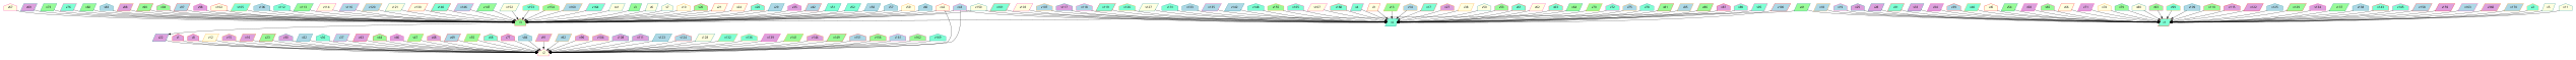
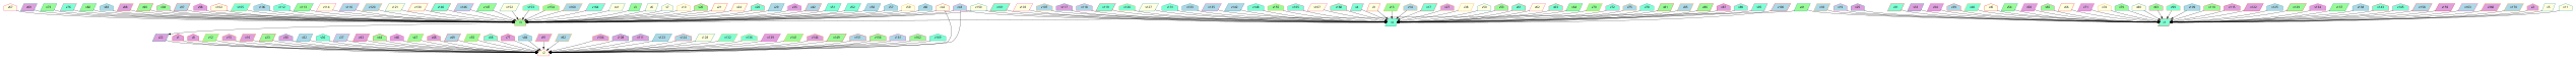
  strict digraph {
    fontname="Open Sans"
    node [color=teal fillcolor=lightblue fontname="Open Sans" shape=parallelogram style=filled]
    edge [fontname="Open Sans" weight=1]
    c3 [color=red fillcolor=palegreen shape=house]
    v22 [fillcolor=plum]
    c2 [color=deeppink fillcolor=lightyellow shape=house]
    v1 [color=red fillcolor=plum shape=house]
-   v2 [color=darkorange fillcolor=aquamarine shape=house]
+   v2 [color=darkorange fillcolor=plum shape=house]
    c1 [color=red fillcolor=aquamarine]
    v3 [fillcolor=palegreen]
    v4 [color=deeppink fillcolor=aquamarine]
    c4 [fillcolor=aquamarine]
    v5 [fillcolor=lightyellow]
    v6 [fillcolor=lightyellow]
    v7 [fillcolor=lightyellow shape=house]
    v8 [color=red fillcolor=plum shape=house]
    v9 [color=red fillcolor=lightyellow]
    v10 [color=darkorange fillcolor=lightyellow shape=house]
    v11 [fillcolor=lightyellow shape=house]
-   v12 [color=darkorange fillcolor=lightyellow]
+   v12 [color=darkorange fillcolor=palegreen]
    v13 [color=darkorange fillcolor=palegreen]
    v14 [color=darkorange shape=house]
    v15 [color=darkorange fillcolor=plum shape=house]
    v16 [color=darkorange fillcolor=plum]
    v17 [color=red fillcolor=aquamarine]
    v18 [color=darkorange]
    v19 [color=deeppink shape=house]
    v20 [color=red fillcolor=palegreen shape=house]
    v21 [color=red fillcolor=lightyellow]
    v23 [color=red fillcolor=palegreen]
    v24 [color=red fillcolor=lightyellow]
    v25 [fillcolor=plum shape=house]
    v26 [color=red fillcolor=aquamarine shape=house]
    v27 [color=darkorange fillcolor=plum shape=house]
-   v28 [fillcolor=plum]
    v29
    v30 [fillcolor=plum shape=house]
    v31 [color=red fillcolor=aquamarine]
    v32
    v33 [fillcolor=plum]
    v34 [color=deeppink fillcolor=plum]
    v35 [color=deeppink fillcolor=plum shape=house]
    v36 [fillcolor=aquamarine shape=house]
    v37 [color=deeppink]
    v38 [color=darkorange fillcolor=lightyellow]
    v39 [color=red shape=house]
    v40 [color=darkorange fillcolor=aquamarine]
    v41 [fillcolor=palegreen]
    v42 [color=red]
    v43 [color=red fillcolor=plum]
    v44 [color=red fillcolor=palegreen shape=house]
    v45 [color=red fillcolor=lightyellow shape=house]
    v46 [color=deeppink fillcolor=plum shape=house]
    v47 [color=darkorange fillcolor=palegreen]
    v48 [color=darkorange fillcolor=plum shape=house]
    v49 [color=red]
    v50 [fillcolor=lightyellow shape=house]
    v51 [fillcolor=aquamarine]
    v52 [fillcolor=aquamarine]
    v53 [color=deeppink fillcolor=palegreen shape=house]
    v54 [fillcolor=palegreen]
    v55 [color=darkorange fillcolor=palegreen]
    v56
    v57 [shape=house]
    v58 [color=deeppink fillcolor=plum]
    v59 [color=darkorange fillcolor=lightyellow shape=house]
    v60 [shape=house]
    v61 [color=red fillcolor=aquamarine shape=house]
    v62 [color=deeppink fillcolor=lightyellow]
    v63 [color=red fillcolor=aquamarine shape=house]
    v64 [fillcolor=palegreen]
    v65 [color=deeppink fillcolor=palegreen shape=house]
    v66 [color=red fillcolor=lightyellow]
    v67 [color=deeppink fillcolor=lightyellow shape=house]
    v68 [color=red fillcolor=aquamarine shape=house]
    v69 [fillcolor=plum]
    v70 [color=darkorange fillcolor=palegreen]
    v71 [color=deeppink fillcolor=plum]
    v72 [color=deeppink fillcolor=aquamarine shape=house]
    v73 [fillcolor=palegreen]
    v74 [color=darkorange fillcolor=lightyellow shape=house]
    v75 [color=darkorange shape=house]
    v76 [color=deeppink fillcolor=aquamarine]
    v77 [color=red fillcolor=plum shape=house]
    v78 [fillcolor=aquamarine shape=house]
    v79 [fillcolor=palegreen shape=house]
    v80 [fillcolor=lightyellow shape=house]
    v81 [color=red fillcolor=palegreen]
    v82 [fillcolor=palegreen]
    v83 [shape=house]
    v84 [shape=house]
    v85 [color=darkorange]
    v86 [color=red fillcolor=palegreen]
    v87 [color=red fillcolor=plum shape=house]
    v88 [color=darkorange fillcolor=plum]
    v89 [color=deeppink fillcolor=aquamarine shape=house]
    v90 [color=red fillcolor=palegreen]
    v91 [color=darkorange fillcolor=plum]
    v92 [color=darkorange]
    v93 [color=deeppink fillcolor=palegreen shape=house]
    v94 [color=deeppink fillcolor=palegreen shape=house]
    v95 [color=deeppink fillcolor=aquamarine]
-   v96 [color=darkorange fillcolor=plum shape=house]
    v97 [color=red]
    v98 [color=deeppink fillcolor=plum shape=house]
    v99 [color=darkorange fillcolor=aquamarine shape=house]
    v100 [color=red]
    v101 [color=red fillcolor=aquamarine]
    v102 [color=red fillcolor=lightyellow shape=house]
    v103 [color=deeppink fillcolor=lightyellow]
    v104 [color=darkorange fillcolor=plum shape=house]
    v105 [color=darkorange fillcolor=aquamarine]
    v106 [shape=house]
    v107 [color=darkorange shape=house]
    v108 [fillcolor=plum shape=house]
    v109 [shape=house]
    v110 [color=red fillcolor=palegreen shape=house]
    v111 [fillcolor=plum shape=house]
    v112 [fillcolor=aquamarine shape=house]
    v113 [fillcolor=palegreen]
    v114 [color=deeppink fillcolor=lightyellow]
    v115 [color=red fillcolor=plum shape=house]
    v116 [color=deeppink]
    v117 [fillcolor=plum shape=house]
    v118 [color=deeppink shape=house]
    v119 [color=red fillcolor=aquamarine]
    v120 [color=darkorange]
    v121 [fillcolor=lightyellow]
    v122 [color=red fillcolor=plum]
    v123
    v124 [color=red shape=house]
    v125 [shape=house]
    v126 [color=darkorange fillcolor=aquamarine shape=house]
    v127 [fillcolor=lightyellow]
    v128 [fillcolor=lightyellow]
    v129 [color=red fillcolor=palegreen]
    v130 [color=red fillcolor=lightyellow]
    v131 [fillcolor=aquamarine shape=house]
    v132 [color=darkorange fillcolor=aquamarine]
    v133 [shape=house]
    v134 [color=deeppink fillcolor=plum shape=house]
    v135 [color=deeppink]
    v136 [color=darkorange fillcolor=aquamarine shape=house]
    v137 [fillcolor=palegreen]
    v138 [shape=house]
    v139 [color=deeppink fillcolor=plum]
    v140 [color=red fillcolor=aquamarine]
    v141 [color=darkorange fillcolor=palegreen]
    v142
    v143 [color=red fillcolor=aquamarine shape=house]
    v144 [color=darkorange fillcolor=plum shape=house]
    v145 [color=deeppink fillcolor=aquamarine shape=house]
    v146 [color=deeppink]
    v147 [fillcolor=palegreen]
    v148 [fillcolor=aquamarine shape=house]
    v149 [color=red fillcolor=palegreen]
    v150 [fillcolor=lightyellow shape=house]
    v151 [color=red shape=house]
    v152 [fillcolor=lightyellow]
    v153 [color=darkorange fillcolor=aquamarine shape=house]
    v154 [color=darkorange fillcolor=palegreen shape=house]
    v155 [color=darkorange fillcolor=palegreen shape=house]
    v156 [color=red fillcolor=palegreen shape=house]
    v158 [color=red]
    v159 [color=red fillcolor=plum]
    v160 [color=darkorange]
    v161 [color=deeppink shape=house]
    v162 [color=deeppink fillcolor=palegreen shape=house]
    v163 [color=deeppink]
    v164 [color=deeppink fillcolor=aquamarine]
    v165 [color=deeppink fillcolor=aquamarine shape=house]
    n169 [color=darkorange fillcolor=plum label=v366]
    v167 [color=deeppink fillcolor=lightyellow]
    v168 [color=red fillcolor=aquamarine shape=house]
    v169 [fillcolor=aquamarine shape=house]
    v170 [color=darkorange]
    co1 [fillcolor=lightyellow]
    co2 [color=red fillcolor=lightyellow shape=house]
    co3 [color=deeppink shape=house]
    c3 -> v22
    v22 -> c2
    v1 -> c2
    v2 -> c1
    v3 -> c3
    v4 -> c4
    v5 -> c1
    v6 -> c3
    v7 -> c3
    v8 -> c2
    v9 -> c4
    v10 -> c3
    v11 -> c1
    v12 -> c2
    v13 -> c4
    v14 -> c4
    v15 -> c2
    v16 -> c2
    v17 -> c4
    v18 -> c1
    v19 -> c1
    v20 -> c3
    v21 -> c3
    v23 -> c2
    v24 -> c3
    v25 -> c1
    v26 -> c3
    v27 -> c4
-   v28 -> c1
    v29 -> c3
    v30 -> c2
    v31 -> c1
    v32 -> c2
    v33 -> c1
    v34 -> c1
    v35 -> c3
    v36 -> c2
    v37 -> c2
    v38 -> c4
    v39 -> c1
    v40 -> c1
    v41 -> c3
    v41 -> c1
    v42 -> c3
    v43 -> c2
    v44 -> c2
    v45 -> c1
    v46 -> c2
    v47 -> c2
    v48 -> c2
    v49 -> c2
    v50 -> c4
    v51 -> c3
    v52 -> c3
    v53 -> c4
    v54 -> c1
    v55 -> c2
    v56 -> c3
    v57 -> c3
    v58 -> c1
    v59 -> c3
    v60 -> c3
    v61 -> c4
    v62 -> c4
    v63 -> c4
    v64 -> c4
    v65 -> c1
    v66 -> c1
    v67 -> c3
    v68 -> c2
    v69 -> c3
    v70 -> c4
    v71 -> c1
    v72 -> c4
    v73 -> c3
    v74 -> c1
    v75 -> c4
    v76 -> c3
    v77 -> c2
    v78 -> c4
    v79 -> c1
    v80 -> c1
    v81 -> c4
    v82 -> c3
    v83 -> c3
    v84 -> c2
    v85 -> c4
    v86 -> c4
    v87 -> c4
    v88 -> c3
    v89 -> c4
    v90 -> c3
    v91 -> c2
    v92 -> c2
    v93 -> c1
    v94 -> c3
    v95 -> c4
-   v96 -> c2
    v97 -> c3
    v98 -> c3
    v99 -> c1
    v100 -> c4
    v101 -> c4
    v102 -> c3
    v103 -> c4
    v104 -> c2
    v105 -> c3
    v106 -> c3
    v107 -> c4
    v108 -> c2
    v109 -> c1
    v110 -> c1
    v111 -> c2
    v112 -> c3
    v113 -> c3
    v114 -> c3
    v115 -> c1
    v116 -> c3
    v117 -> c4
    v118 -> c4
    v119 -> c4
    v120 -> c3
    v121 -> c3
    v122 -> c1
    v123 -> c2
    v124 -> c2
    v125 -> c1
    v126 -> c4
    v127 -> c4
    v128 -> c2
    v129 -> c1
    v130 -> c3
    v131 -> c4
    v132 -> c2
    v133 -> c4
    v134 -> c1
    v135 -> c4
    v136 -> c2
    v137 -> c1
    v138 -> c1
    v139 -> c2
    v140 -> c3
    v141 -> c2
    v142 -> c4
    v143 -> c1
    v144 -> c2
    v145 -> c1
    v146 -> c3
    v147 -> c3
    v148 -> c4
    v149 -> c2
    v150 -> c3
    v150 -> c4
    v151 -> c2
    v152 -> c3
    v153 -> c3
    v154 -> c3
    v155 -> c4
    v156 -> c2
    v158 -> c1
    v159 -> c1
    v160 -> c3
    v161 -> c2
    v162 -> c2
    v163 -> c1
    v164 -> c3
    v165 -> c4
    n169 -> c1
    v167 -> c4
    v168 -> c4
    v169 -> c2
    v170 -> c1
    co1 -> c3
    co2 -> c3
    co2 -> c2
    co3 -> c3
    co3 -> c2
    co3 -> c4
  }
